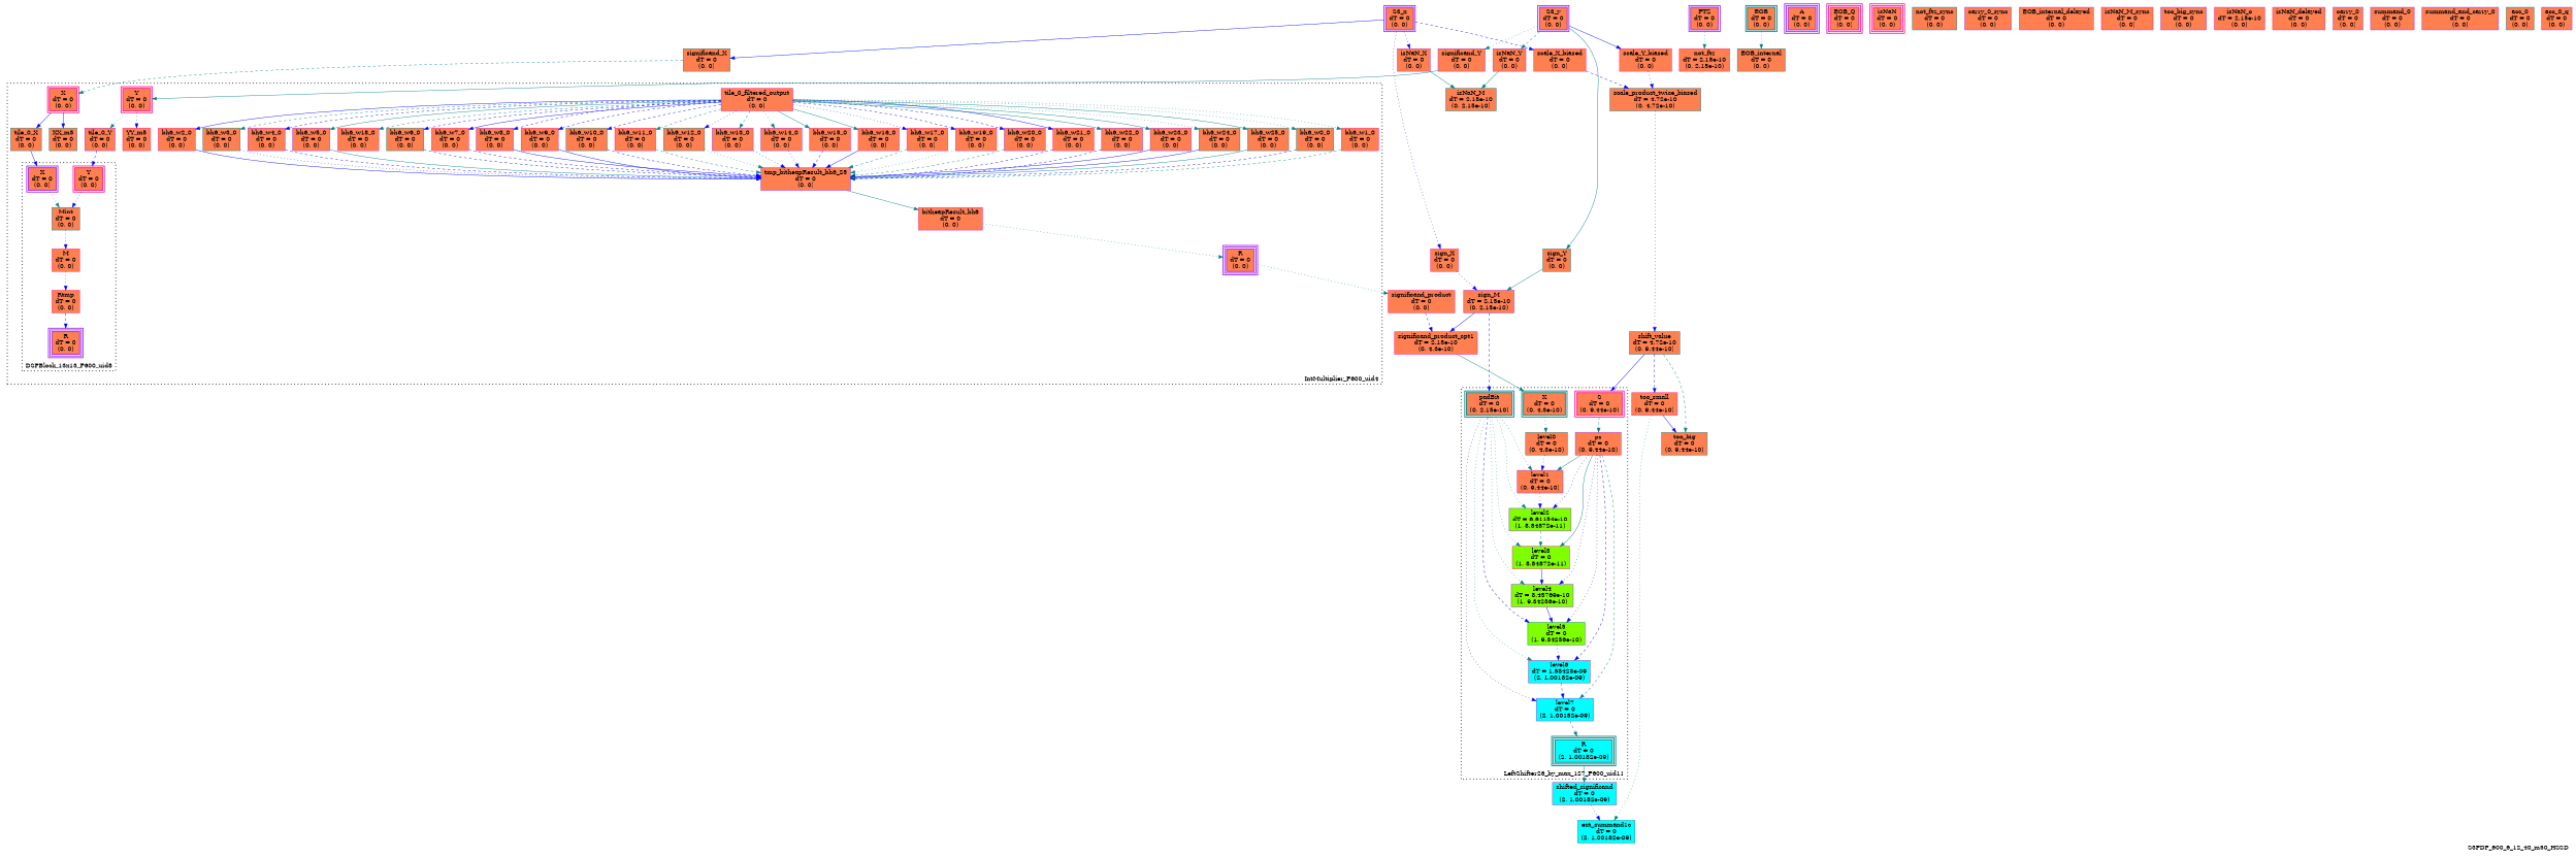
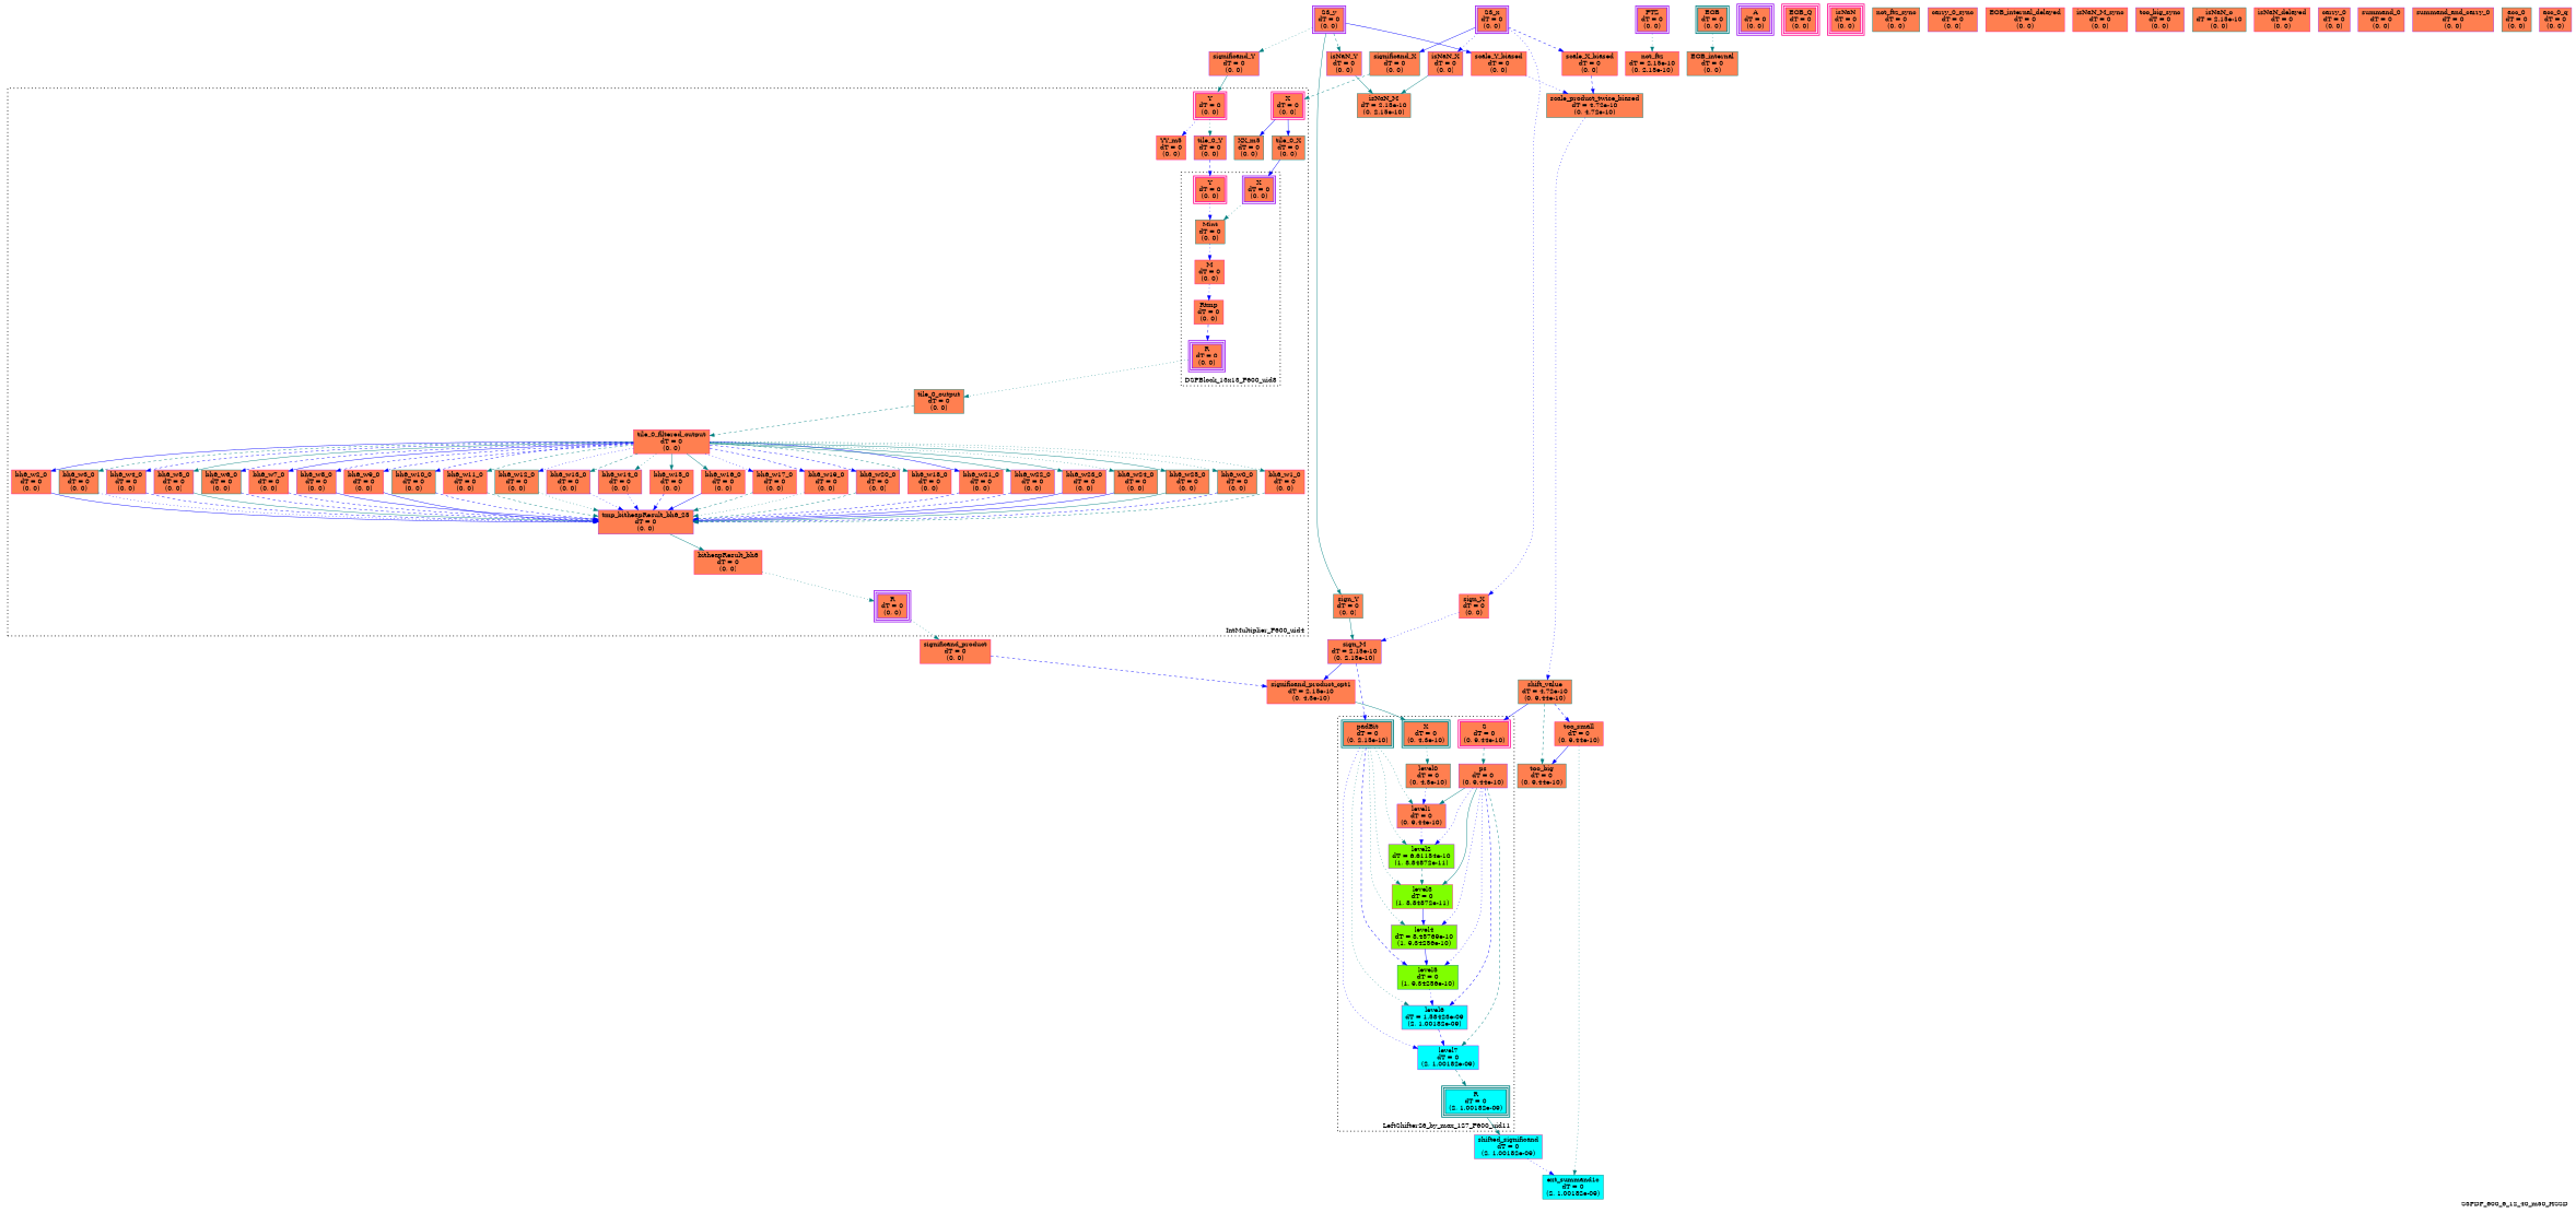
  digraph {
    label=S3FDP_600_6_12_40_m50_HSSD
    labeljust=right
    labelloc=bottom
    nodesep=0.25
    ranksep=0.5
    node [color=deeppink fillcolor=coral peripheries=1 shape=box style=filled]
    edge [arrowhead=normal arrowsize=1.0 arrowtail=normal color=blue dir=forward style=dotted]
    n1 [color=purple label="S3_x\ndT = 0\n(0, 0)" peripheries=2 style="bold, filled"]
    n2 [color=purple label="S3_y\ndT = 0\n(0, 0)" peripheries=2 style="bold, filled"]
    n3 [color=purple label="FTZ\ndT = 0\n(0, 0)" peripheries=2 style="bold, filled"]
    n4 [color=teal label="EOB\ndT = 0\n(0, 0)" peripheries=2 style="bold, filled"]
    n5 [color=purple label="A\ndT = 0\n(0, 0)" peripheries=3 style="bold, filled"]
    n6 [label="EOB_Q\ndT = 0\n(0, 0)" peripheries=3 style="bold, filled"]
    n7 [label="isNaN\ndT = 0\n(0, 0)" peripheries=3 style="bold, filled"]
    n8 [label="X\ndT = 0\n(0, 0)" peripheries=2 style="bold, filled"]
    n9 [label="Y\ndT = 0\n(0, 0)" peripheries=2 style="bold, filled"]
    n10 [color=purple label="R\ndT = 0\n(0, 0)" peripheries=3 style="bold, filled"]
    n11 [color=purple label="X\ndT = 0\n(0, 0)" peripheries=2 style="bold, filled"]
    n12 [label="Y\ndT = 0\n(0, 0)" peripheries=2 style="bold, filled"]
    n13 [color=purple label="R\ndT = 0\n(0, 0)" peripheries=3 style="bold, filled"]
    n14 [color=teal label="Mint\ndT = 0\n(0, 0)"]
    n15 [label="M\ndT = 0\n(0, 0)"]
    n16 [label="Rtmp\ndT = 0\n(0, 0)"]
    n17 [color=teal label="XX_m5\ndT = 0\n(0, 0)"]
    n18 [color=teal label="tile_0_X\ndT = 0\n(0, 0)"]
    n19 [label="YY_m5\ndT = 0\n(0, 0)"]
    n20 [color=purple label="tile_0_Y\ndT = 0\n(0, 0)"]
+   n21 [color=teal label="tile_0_output\ndT = 0\n(0, 0)"]
    n22 [label="tile_0_filtered_output\ndT = 0\n(0, 0)"]
    n23 [color=teal label="bh6_w0_0\ndT = 0\n(0, 0)"]
    n24 [label="bh6_w1_0\ndT = 0\n(0, 0)"]
    n25 [label="bh6_w2_0\ndT = 0\n(0, 0)"]
    n26 [color=teal label="bh6_w3_0\ndT = 0\n(0, 0)"]
    n27 [color=purple label="bh6_w4_0\ndT = 0\n(0, 0)"]
    n28 [color=purple label="bh6_w5_0\ndT = 0\n(0, 0)"]
    n29 [color=teal label="bh6_w6_0\ndT = 0\n(0, 0)"]
    n30 [label="bh6_w7_0\ndT = 0\n(0, 0)"]
    n31 [color=purple label="bh6_w8_0\ndT = 0\n(0, 0)"]
    n32 [label="bh6_w9_0\ndT = 0\n(0, 0)"]
    n33 [color=teal label="bh6_w10_0\ndT = 0\n(0, 0)"]
    n34 [label="bh6_w11_0\ndT = 0\n(0, 0)"]
    n35 [color=teal label="bh6_w12_0\ndT = 0\n(0, 0)"]
    n36 [color=purple label="bh6_w13_0\ndT = 0\n(0, 0)"]
    n37 [color=purple label="bh6_w14_0\ndT = 0\n(0, 0)"]
    n38 [label="bh6_w15_0\ndT = 0\n(0, 0)"]
    n39 [label="bh6_w16_0\ndT = 0\n(0, 0)"]
    n40 [label="bh6_w17_0\ndT = 0\n(0, 0)"]
    n41 [label="bh6_w18_0\ndT = 0\n(0, 0)"]
    n42 [label="bh6_w19_0\ndT = 0\n(0, 0)"]
    n43 [color=purple label="bh6_w20_0\ndT = 0\n(0, 0)"]
    n44 [label="bh6_w21_0\ndT = 0\n(0, 0)"]
    n45 [color=purple label="bh6_w22_0\ndT = 0\n(0, 0)"]
    n46 [color=purple label="bh6_w23_0\ndT = 0\n(0, 0)"]
    n47 [color=teal label="bh6_w24_0\ndT = 0\n(0, 0)"]
    n48 [color=teal label="bh6_w25_0\ndT = 0\n(0, 0)"]
    n49 [color=purple label="tmp_bitheapResult_bh6_25\ndT = 0\n(0, 0)"]
    n50 [label="bitheapResult_bh6\ndT = 0\n(0, 0)"]
    n51 [color=teal label="X\ndT = 0\n(0, 4.3e-10)" peripheries=2 style="bold, filled"]
    n52 [label="S\ndT = 0\n(0, 9.44e-10)" peripheries=2 style="bold, filled"]
    n53 [color=teal label="padBit\ndT = 0\n(0, 2.15e-10)" peripheries=2 style="bold, filled"]
    n54 [color=teal fillcolor=cyan label="R\ndT = 0\n(2, 1.00182e-09)" peripheries=3 style="bold, filled"]
    n55 [color=teal label="level0\ndT = 0\n(0, 4.3e-10)"]
    n56 [color=purple label="ps\ndT = 0\n(0, 9.44e-10)"]
    n57 [color=purple label="level1\ndT = 0\n(0, 9.44e-10)"]
    n58 [color=purple fillcolor=chartreuse label="level2\ndT = 6.61154e-10\n(1, 8.84872e-11)"]
    n59 [fillcolor=chartreuse label="level3\ndT = 0\n(1, 8.84872e-11)"]
    n60 [color=purple fillcolor=chartreuse label="level4\ndT = 8.45769e-10\n(1, 9.34256e-10)"]
    n61 [color=teal fillcolor=chartreuse label="level5\ndT = 0\n(1, 9.34256e-10)"]
    n62 [fillcolor=cyan label="level6\ndT = 1.58423e-09\n(2, 1.00182e-09)"]
    n63 [color=purple fillcolor=cyan label="level7\ndT = 0\n(2, 1.00182e-09)"]
    n64 [label="sign_X\ndT = 0\n(0, 0)"]
    n65 [color=purple label="isNaN_X\ndT = 0\n(0, 0)"]
    n66 [color=teal label="significand_X\ndT = 0\n(0, 0)"]
    n67 [label="scale_X_biased\ndT = 0\n(0, 0)"]
    n68 [color=teal label="sign_Y\ndT = 0\n(0, 0)"]
    n69 [color=purple label="isNaN_Y\ndT = 0\n(0, 0)"]
    n70 [color=purple label="significand_Y\ndT = 0\n(0, 0)"]
    n71 [label="scale_Y_biased\ndT = 0\n(0, 0)"]
    n72 [label="not_ftz\ndT = 2.15e-10\n(0, 2.15e-10)"]
    n73 [color=teal label="EOB_internal\ndT = 0\n(0, 0)"]
    n74 [label="significand_product\ndT = 0\n(0, 0)"]
    n75 [fillcolor=cyan label="shifted_significand\ndT = 0\n(2, 1.00182e-09)"]
    n76 [color=purple label="sign_M\ndT = 2.15e-10\n(0, 2.15e-10)"]
    n77 [color=teal label="isNaN_M\ndT = 2.15e-10\n(0, 2.15e-10)"]
    n78 [color=teal label="scale_product_twice_biased\ndT = 4.72e-10\n(0, 4.72e-10)"]
    n79 [label="significand_product_cpt1\ndT = 2.15e-10\n(0, 4.3e-10)"]
    n80 [color=teal label="shift_value\ndT = 4.72e-10\n(0, 9.44e-10)"]
    n81 [label="too_small\ndT = 0\n(0, 9.44e-10)"]
    n82 [color=teal label="too_big\ndT = 0\n(0, 9.44e-10)"]
    n83 [color=teal fillcolor=cyan label="ext_summand1c\ndT = 0\n(2, 1.00182e-09)"]
    n84 [color=teal label="not_ftz_sync\ndT = 0\n(0, 0)"]
    n85 [color=purple label="carry_0_sync\ndT = 0\n(0, 0)"]
    n86 [label="EOB_internal_delayed\ndT = 0\n(0, 0)"]
    n87 [label="isNaN_M_sync\ndT = 0\n(0, 0)"]
    n88 [color=purple label="too_big_sync\ndT = 0\n(0, 0)"]
-   n89 [label="isNaN_o\ndT = 2.15e-10\n(0, 0)"]
+   n89 [color=teal label="isNaN_o\ndT = 2.15e-10\n(0, 0)"]
    n90 [label="isNaN_delayed\ndT = 0\n(0, 0)"]
    n91 [color=purple label="carry_0\ndT = 0\n(0, 0)"]
    n92 [color=purple label="summand_0\ndT = 0\n(0, 0)"]
    n93 [color=purple label="summand_and_carry_0\ndT = 0\n(0, 0)"]
    n94 [color=teal label="acc_0\ndT = 0\n(0, 0)"]
    n95 [color=purple label="acc_0_q\ndT = 0\n(0, 0)"]
    subgraph sub_1 {
      rank=same
      n1
      n2
      n3
      n4
    }
    subgraph sub_2 {
      rank=same
      n5
      n6
      n7
    }
    subgraph cluster_3 {
      label=IntMultiplier_F600_uid4
      style="bold, dotted"
      n17
      n18
      n19
      n20
+     n21
      n22
      n23
      n24
      n25
      n26
      n27
      n28
      n29
      n30
      n31
      n32
      n33
      n34
      n35
      n36
      n37
      n38
      n39
      n40
      n41
      n42
      n43
      n44
      n45
      n46
      n47
      n48
      n49
      n50
      subgraph sub_4 {
        label=IntMultiplier_F600_uid4
        rank=same
        style="bold, dotted"
        n8
        n9
      }
      subgraph sub_5 {
        label=IntMultiplier_F600_uid4
        rank=same
        style="bold, dotted"
        n10
      }
      subgraph cluster_6 {
        label=DSPBlock_13x13_F600_uid8
        style="bold, dotted"
        n14
        n15
        n16
        subgraph sub_7 {
          label=DSPBlock_13x13_F600_uid8
          rank=same
          style="bold, dotted"
          n11
          n12
        }
        subgraph sub_8 {
          label=DSPBlock_13x13_F600_uid8
          rank=same
          style="bold, dotted"
          n13
        }
      }
    }
    subgraph cluster_9 {
      label=LeftShifter26_by_max_127_F600_uid11
      style="bold, dotted"
      n55
      n56
      n57
      n58
      n59
      n60
      n61
      n62
      n63
      subgraph sub_10 {
        label=LeftShifter26_by_max_127_F600_uid11
        rank=same
        style="bold, dotted"
        n51
        n52
        n53
      }
      subgraph sub_11 {
        label=LeftShifter26_by_max_127_F600_uid11
        rank=same
        style="bold, dotted"
        n54
      }
    }
    n1 -> n64
    n1 -> n65
    n1 -> n66 [style=solid]
    n1 -> n67 [style=dashed]
    n2 -> n68 [color=teal style=solid]
    n2 -> n69 [color=teal style=dashed]
    n2 -> n70 [color=teal]
    n2 -> n71 [style=solid]
    n3 -> n72 [color=teal]
    n4 -> n73 [color=teal]
    n8 -> n17 [style=solid]
    n8 -> n18 [style=solid]
    n9 -> n19
    n9 -> n20 [color=teal]
    n10 -> n74 [color=teal]
    n11 -> n14 [color=teal]
    n12 -> n14
+   n13 -> n21 [color=teal]
    n14 -> n15
    n15 -> n16
    n16 -> n13 [style=dashed]
    n18 -> n11 [style=solid]
    n20 -> n12 [style=dashed]
+   n21 -> n22 [color=teal style=dashed]
    n22 -> n23 [color=teal]
    n22 -> n24 [color=teal]
    n22 -> n25 [style=solid]
    n22 -> n26 [color=teal style=dashed]
    n22 -> n27 [style=dashed]
    n22 -> n28 [color=teal style=solid]
    n22 -> n29 [style=dashed]
    n22 -> n30 [style=solid]
    n22 -> n31 [style=dashed]
    n22 -> n32 [style=dashed]
    n22 -> n33 [style=dashed]
    n22 -> n34 [color=teal style=dashed]
    n22 -> n35
    n22 -> n36 [color=teal style=dashed]
    n22 -> n37 [color=teal]
    n22 -> n38 [color=teal style=solid]
    n22 -> n39 [color=teal style=solid]
    n22 -> n40
    n22 -> n41 [color=teal style=dashed]
    n22 -> n42 [style=dashed]
    n22 -> n43 [style=dashed]
    n22 -> n44 [style=solid]
    n22 -> n45 [color=teal style=solid]
    n22 -> n46 [color=teal style=solid]
    n22 -> n47 [color=teal]
    n22 -> n48 [color=teal style=solid]
    n23 -> n49 [style=dashed]
    n24 -> n49 [color=teal style=dashed]
    n25 -> n49 [style=solid]
    n26 -> n49
    n27 -> n49 [style=dashed]
    n28 -> n49 [color=teal style=solid]
    n29 -> n49 [style=dashed]
    n30 -> n49 [style=dashed]
    n31 -> n49 [style=solid]
    n32 -> n49 [style=solid]
    n33 -> n49 [style=dashed]
    n34 -> n49 [color=teal style=dashed]
    n35 -> n49 [color=teal]
    n36 -> n49
    n37 -> n49
    n38 -> n49 [style=dashed]
    n39 -> n49 [style=solid]
    n40 -> n49 [color=teal style=dashed]
    n42 -> n49 [color=teal]
    n43 -> n49 [color=teal style=dashed]
    n44 -> n49 [style=dashed]
    n45 -> n49 [style=dashed]
    n46 -> n49 [style=solid]
    n47 -> n49 [style=solid]
    n48 -> n49 [color=teal style=solid]
    n49 -> n50 [color=teal style=solid]
    n50 -> n10 [color=teal]
    n51 -> n55 [color=teal]
    n52 -> n56 [color=teal style=dashed]
    n53 -> n57 [color=teal]
    n53 -> n58 [color=teal]
    n53 -> n59 [color=teal]
    n53 -> n60 [color=teal]
    n53 -> n61 [style=dashed]
    n53 -> n62 [color=teal]
    n53 -> n63
    n54 -> n75 [color=teal style=solid]
    n55 -> n57
    n56 -> n57 [color=teal style=solid]
    n56 -> n58
    n56 -> n59 [color=teal style=solid]
    n56 -> n60
    n56 -> n61
    n56 -> n62 [style=dashed]
    n56 -> n63 [color=teal style=dashed]
    n57 -> n58
    n58 -> n59 [color=teal style=dashed]
    n59 -> n60 [style=solid]
    n60 -> n61 [style=solid]
    n61 -> n62
    n62 -> n63 [style=dashed]
    n63 -> n54 [color=teal style=dashed]
    n64 -> n76
    n65 -> n77 [color=teal style=solid]
    n66 -> n8 [color=teal style=dashed]
    n67 -> n78 [style=dashed]
    n68 -> n76 [color=teal style=solid]
    n69 -> n77 [color=teal style=solid]
    n70 -> n9 [color=teal style=solid]
    n71 -> n78
    n74 -> n79 [style=dashed]
    n75 -> n83
    n76 -> n53 [style=dashed]
    n76 -> n79 [style=solid]
    n78 -> n80
    n79 -> n51 [color=teal style=solid]
    n80 -> n52 [style=solid]
    n80 -> n81 [style=dashed]
    n80 -> n82 [color=teal style=dashed]
    n81 -> n82 [style=solid]
    n81 -> n83 [color=teal]
  }
